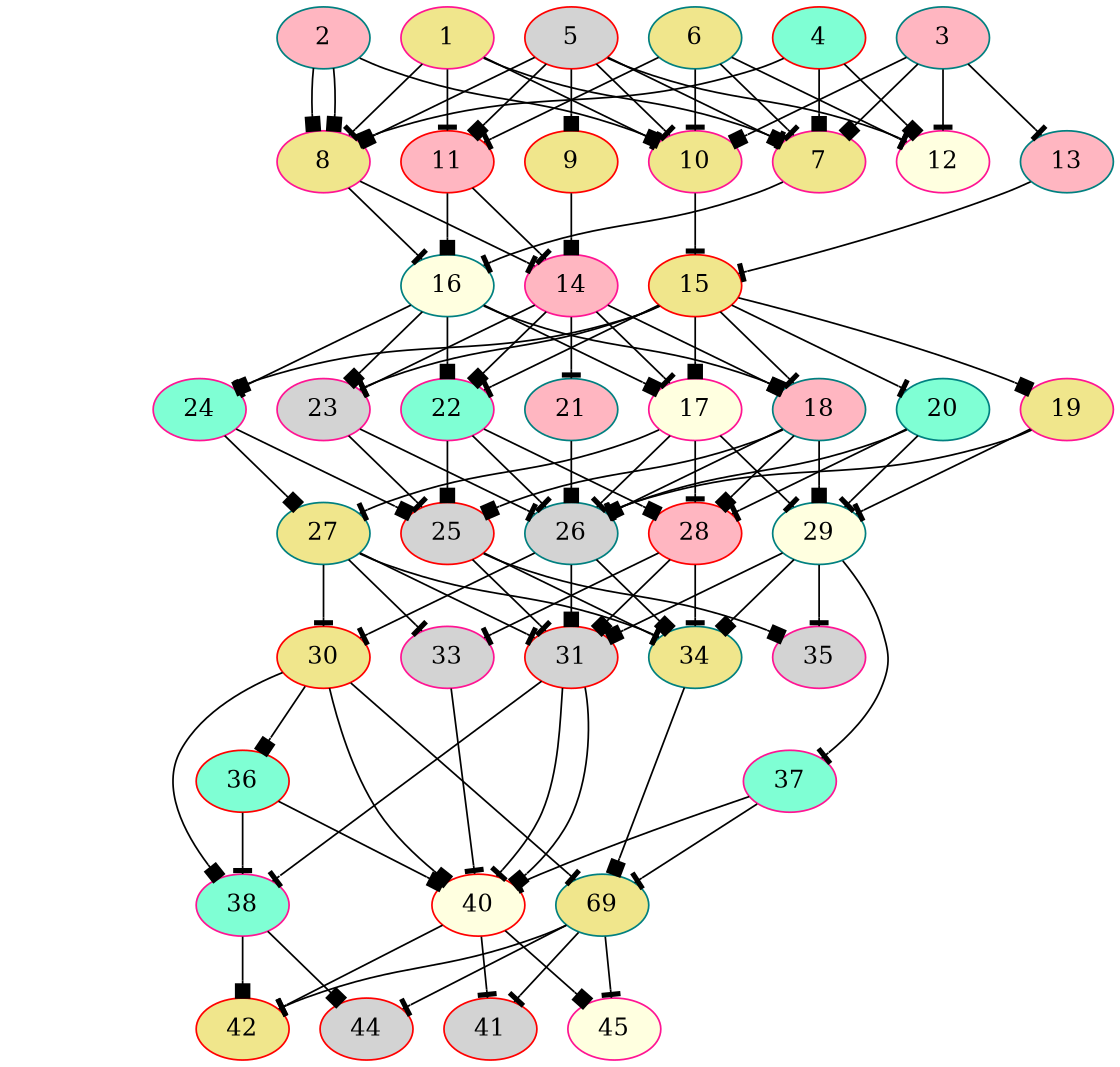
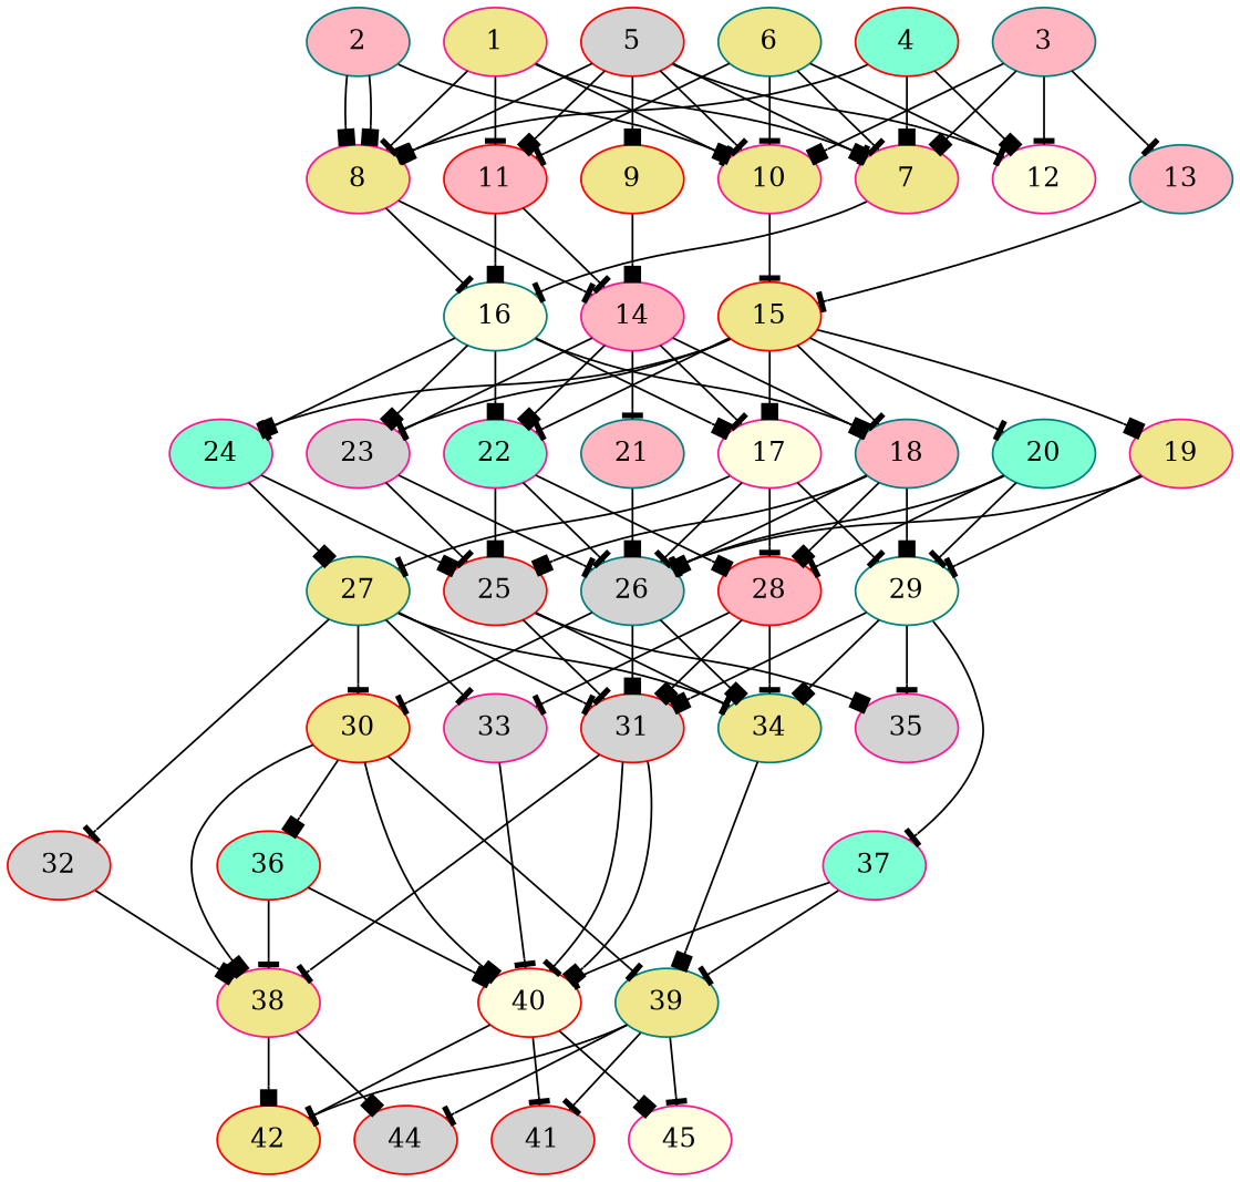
  digraph {
    node [alpha=0.18 color=deeppink fillcolor=khaki style=filled]
    edge [arrowhead=tee]
    1 [alpha=0.20 expect_size=32953344]
    7 [expect_size=49793024]
    8 [alpha=0.12 expect_size=33338368]
    10 [alpha=0.13 expect_size=35939328]
    11 [color=red expect_size=29517824 fillcolor=lightpink]
    16 [alpha=0.11 color=teal expect_size=31191040 fillcolor=lightyellow]
    14 [expect_size=36029440 fillcolor=lightpink]
    15 [alpha=0.14 color=red expect_size=12046336]
    17 [alpha=0.12 expect_size=26880000 fillcolor=lightyellow]
    18 [alpha=0.13 color=teal expect_size=23018496 fillcolor=lightpink]
    22 [alpha=0.05 expect_size=6726656 fillcolor=aquamarine]
    23 [alpha=0.10 expect_size=51947520 fillcolor=lightgrey]
    24 [alpha=0.14 expect_size=33217536 fillcolor=aquamarine]
    21 [alpha=0.10 color=teal expect_size=11660288 fillcolor=lightpink]
    19 [alpha=0.17 expect_size=50339840]
    20 [color=teal expect_size=28832768 fillcolor=aquamarine]
    2 [alpha=0.00 color=teal expect_size=8552448 fillcolor=lightpink]
    3 [alpha=0.03 color=teal expect_size=32512000 fillcolor=lightpink]
    12 [alpha=0.19 expect_size=28905472 fillcolor=lightyellow]
    13 [alpha=0.12 color=teal expect_size=30056448 fillcolor=lightpink]
    4 [alpha=0.10 color=red expect_size=46658560 fillcolor=aquamarine]
    5 [alpha=0.08 color=red expect_size=34747392 fillcolor=lightgrey]
    9 [alpha=0.11 color=red expect_size=18144256]
    6 [color=teal expect_size=37803008]
    26 [alpha=0.19 color=teal expect_size=15115264 fillcolor=lightgrey]
    27 [alpha=0.07 color=teal expect_size=41273344]
    28 [alpha=0.08 color=red expect_size=21371904 fillcolor=lightpink]
    29 [alpha=0.13 color=teal expect_size=5839872 fillcolor=lightyellow]
    25 [alpha=0.09 color=red expect_size=28184576 fillcolor=lightgrey]
    31 [alpha=0.01 color=red expect_size=40088576 fillcolor=lightgrey]
    34 [alpha=0.13 color=teal expect_size=5645312]
    30 [alpha=0.12 color=red expect_size=45394944]
+   32 [alpha=0.01 color=red expect_size=17630208 fillcolor=lightgrey]
    33 [alpha=0.10 expect_size=28516352 fillcolor=lightgrey]
    35 [expect_size=37618688 fillcolor=lightgrey]
    37 [alpha=0.01 expect_size=9686016 fillcolor=aquamarine]
-   38 [alpha=0.14 expect_size=26890240 fillcolor=aquamarine]
+   38 [alpha=0.14 expect_size=26890240]
    40 [alpha=0.09 color=red expect_size=29453312 fillcolor=lightyellow]
-   39 [alpha=0.07 color=teal expect_size=44907520 label=69]
+   39 [alpha=0.07 color=teal expect_size=44907520]
    36 [alpha=0.15 color=red expect_size=12383232 fillcolor=aquamarine]
    42 [alpha=0.20 color=red expect_size=14496768]
    44 [alpha=0.03 color=red expect_size=39790592 fillcolor=lightgrey]
    41 [alpha=0.14 color=red expect_size=11224064 fillcolor=lightgrey]
    45 [alpha=0.10 expect_size=23041024 fillcolor=lightyellow]
    1 -> 7
    1 -> 8
    1 -> 10
    1 -> 11
    7 -> 16
    8 -> 16
    8 -> 14
    10 -> 15
    11 -> 16 [arrowhead=box]
    11 -> 14
    16 -> 17 [arrowhead=box]
    16 -> 18 [arrowhead=box]
    16 -> 22 [arrowhead=box]
    16 -> 23 [arrowhead=box]
    16 -> 24
    14 -> 17
    14 -> 18 [arrowhead=box]
    14 -> 22 [arrowhead=box]
    14 -> 23
    14 -> 21
    15 -> 17 [arrowhead=box]
    15 -> 18
    15 -> 22
    15 -> 23
    15 -> 24 [arrowhead=box]
    15 -> 19 [arrowhead=box]
    15 -> 20
    17 -> 26
    17 -> 27
    17 -> 28
    17 -> 29
    18 -> 26 [arrowhead=box]
    18 -> 28 [arrowhead=box]
    18 -> 29 [arrowhead=box]
    18 -> 25 [arrowhead=box]
    22 -> 26
    22 -> 28 [arrowhead=box]
    22 -> 25 [arrowhead=box]
    23 -> 26
    23 -> 25
    24 -> 27 [arrowhead=box]
    24 -> 25 [arrowhead=box]
    21 -> 26 [arrowhead=box]
    19 -> 26
    19 -> 29
    20 -> 26
    20 -> 28
    20 -> 29
    2 -> 8 [arrowhead=box]
    2 -> 8 [arrowhead=box]
    2 -> 10 [arrowhead=box]
    3 -> 7 [arrowhead=box]
    3 -> 10 [arrowhead=box]
    3 -> 12
    3 -> 13
    13 -> 15
    4 -> 7 [arrowhead=box]
    4 -> 8 [arrowhead=box]
    4 -> 12 [arrowhead=box]
    5 -> 7 [arrowhead=box]
    5 -> 8 [arrowhead=box]
    5 -> 10
    5 -> 11 [arrowhead=box]
    5 -> 12
    5 -> 9 [arrowhead=box]
    9 -> 14 [arrowhead=box]
    6 -> 7
    6 -> 10
    6 -> 11
    6 -> 12
    26 -> 31 [arrowhead=box]
    26 -> 34 [arrowhead=box]
    26 -> 30
    27 -> 31
    27 -> 34
    27 -> 30
+   27 -> 32
    27 -> 33
    28 -> 31 [arrowhead=box]
    28 -> 34
    28 -> 33
    29 -> 31 [arrowhead=box]
    29 -> 34 [arrowhead=box]
    29 -> 35
    29 -> 37
    25 -> 31
    25 -> 34
    25 -> 35 [arrowhead=box]
    31 -> 38
    31 -> 40
    31 -> 40 [arrowhead=box]
    34 -> 39 [arrowhead=box]
    30 -> 38 [arrowhead=box]
    30 -> 40 [arrowhead=box]
    30 -> 39
    30 -> 36 [arrowhead=box]
+   32 -> 38 [arrowhead=box]
    33 -> 40
    37 -> 40
    37 -> 39
    38 -> 42 [arrowhead=box]
    38 -> 44 [arrowhead=box]
    40 -> 42
    40 -> 41
    40 -> 45 [arrowhead=box]
    39 -> 42
    39 -> 44
    39 -> 41
    39 -> 45
    36 -> 38
    36 -> 40 [arrowhead=box]
  }
